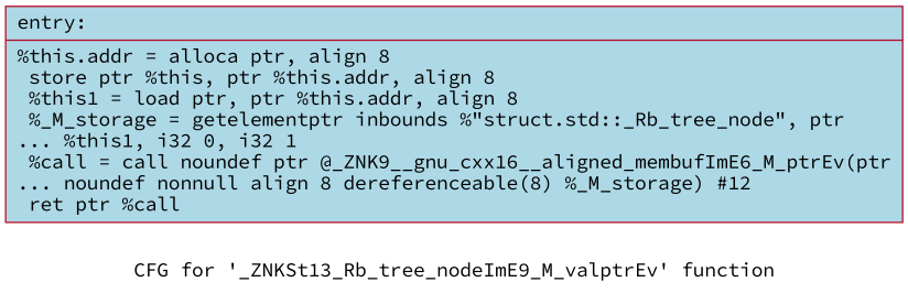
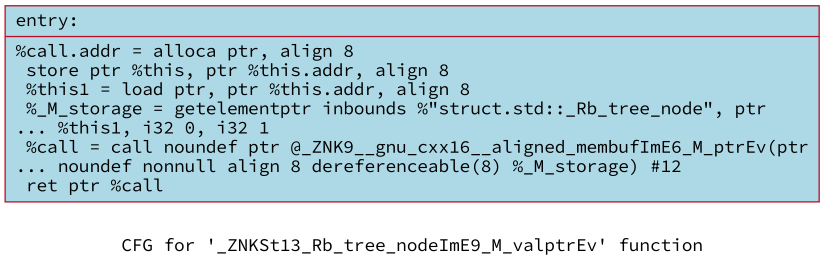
  digraph {
    label="CFG for '_ZNKSt13_Rb_tree_nodeImE9_M_valptrEv' function"
    fontname="Source Code Pro"
-   n1 [color="#b70d28ff" fillcolor=lightblue fontname="Source Code Pro" label="{entry:\l|  %this.addr = alloca ptr, align 8\l  store ptr %this, ptr %this.addr, align 8\l  %this1 = load ptr, ptr %this.addr, align 8\l  %_M_storage = getelementptr inbounds %\"struct.std::_Rb_tree_node\", ptr\l... %this1, i32 0, i32 1\l  %call = call noundef ptr @_ZNK9__gnu_cxx16__aligned_membufImE6_M_ptrEv(ptr\l... noundef nonnull align 8 dereferenceable(8) %_M_storage) #12\l  ret ptr %call\l}" shape=record style=filled]
+   n1 [color="#b70d28ff" fillcolor=lightblue fontname="Source Code Pro" label="{entry:\l|  %call.addr = alloca ptr, align 8\l  store ptr %this, ptr %this.addr, align 8\l  %this1 = load ptr, ptr %this.addr, align 8\l  %_M_storage = getelementptr inbounds %\"struct.std::_Rb_tree_node\", ptr\l... %this1, i32 0, i32 1\l  %call = call noundef ptr @_ZNK9__gnu_cxx16__aligned_membufImE6_M_ptrEv(ptr\l... noundef nonnull align 8 dereferenceable(8) %_M_storage) #12\l  ret ptr %call\l}" shape=record style=filled]
  }
